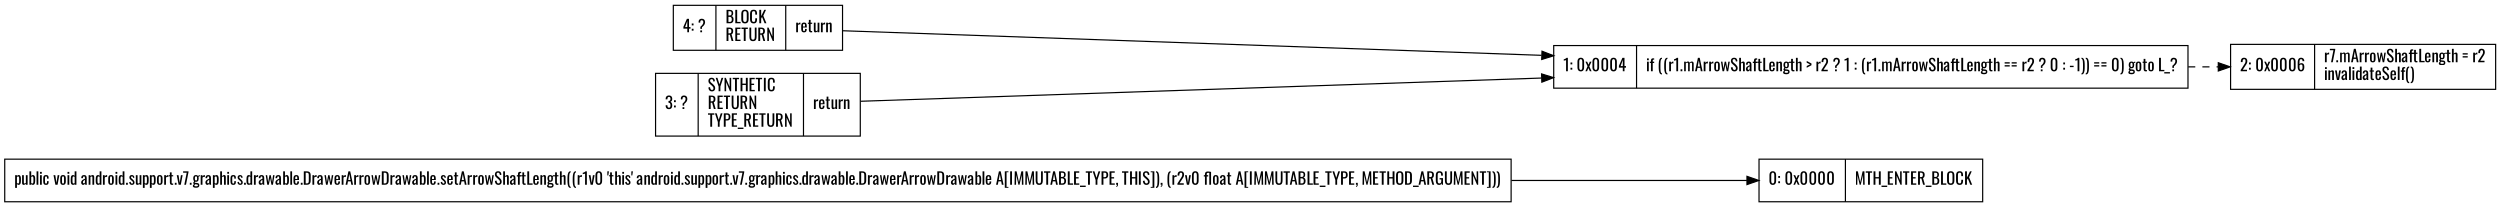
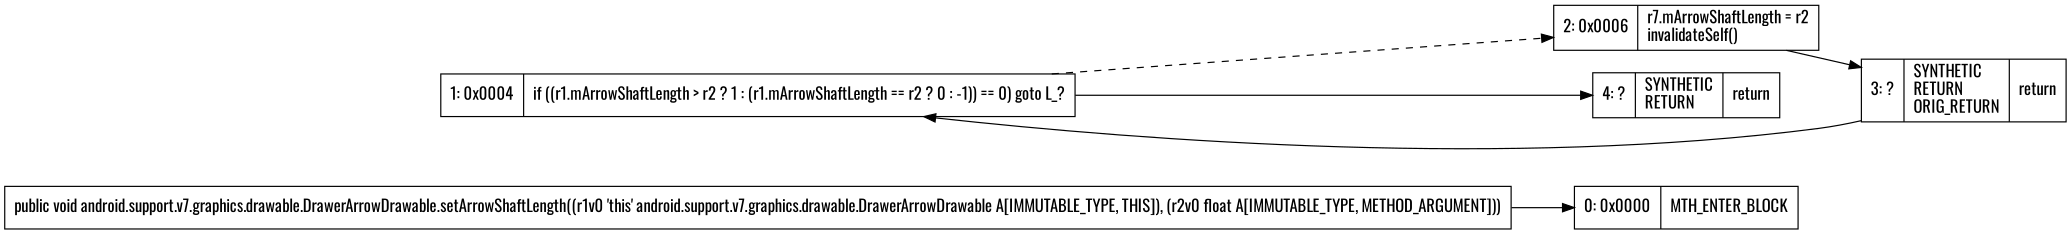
  digraph {
    fontname=Oswald
    rankdir=LR
    node [fontname=Oswald shape=record]
    edge [fontname=Oswald]
    n1 [label="{0\:\ 0x0000|MTH_ENTER_BLOCK\l}"]
    n2 [label="{1\:\ 0x0004|if ((r1.mArrowShaftLength \> r2 ? 1 : (r1.mArrowShaftLength == r2 ? 0 : \-1)) == 0) goto L_?\l}"]
    n3 [label="{2\:\ 0x0006|r7.mArrowShaftLength = r2\linvalidateSelf()\l}"]
-   n4 [label="{4\:\ ?|BLOCK\lRETURN\l|return\l}"]
-   n5 [label="{3\:\ ?|SYNTHETIC\lRETURN\lTYPE_RETURN\l|return\l}"]
+   n4 [label="{4\:\ ?|SYNTHETIC\lRETURN\l|return\l}"]
+   n5 [label="{3\:\ ?|SYNTHETIC\lRETURN\lORIG_RETURN\l|return\l}"]
    n6 [label="{public void android.support.v7.graphics.drawable.DrawerArrowDrawable.setArrowShaftLength((r1v0 'this' android.support.v7.graphics.drawable.DrawerArrowDrawable A[IMMUTABLE_TYPE, THIS]), (r2v0 float A[IMMUTABLE_TYPE, METHOD_ARGUMENT])) }"]
    n2 -> n3 [style=dashed]
-   n4 -> n2
+   n2 -> n4
+   n3 -> n5
    n5 -> n2
    n6 -> n1
  }
